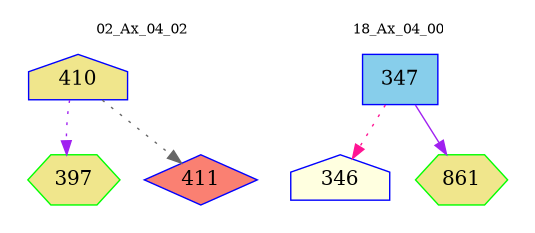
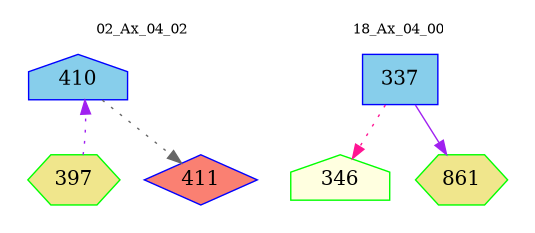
  digraph {
    node [color=blue fillcolor=skyblue shape=house style=filled]
    edge [color=purple style=dotted]
-   n1 [fillcolor=khaki label=410]
+   n1 [label=410]
    n2 [color=green fillcolor=khaki label=397 shape=hexagon]
    n3 [fillcolor=salmon label=411 shape=diamond]
-   n4 [label=347 shape=box]
-   n5 [fillcolor=lightyellow label=346]
+   n4 [label=337 shape=box]
+   n5 [color=green fillcolor=lightyellow label=346]
    n6 [color=green fillcolor=khaki label=861 shape=hexagon]
    subgraph cluster_1 {
      color=white
      fontsize=10
      label="02_Ax_04_02"
      n1
      n2
      n3
    }
    subgraph cluster_2 {
      color=white
      fontsize=10
      label="18_Ax_04_00"
      n4
      n5
      n6
    }
-   n1 -> n2
+   n2 -> n1
    n1 -> n3 [color=gray40]
    n4 -> n5 [color=deeppink]
    n4 -> n6 [style=solid]
  }
